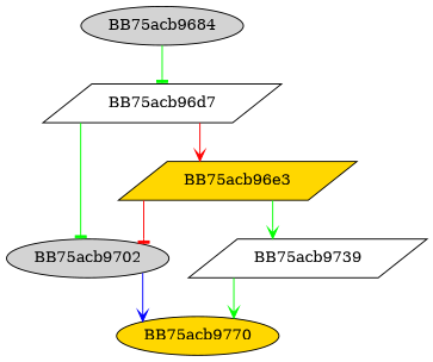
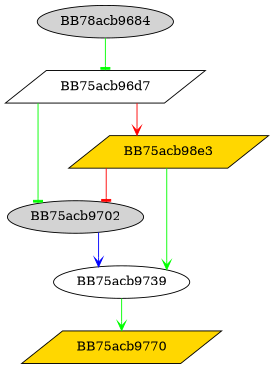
  digraph {
    splines=ortho
    node [fillcolor=white shape=parallelogram style=filled]
    edge [arrowhead=vee color=green]
    BB75acb96d7
-   BB75acb9684 [fillcolor=lightgrey shape=ellipse]
-   BB75acb9739
-   BB75acb9770 [fillcolor=gold shape=ellipse]
+   BB75acb9684 [fillcolor=lightgrey shape=ellipse label=BB78acb9684]
+   BB75acb9739 [shape=ellipse]
+   BB75acb9770 [fillcolor=gold]
    BB75acb9702 [fillcolor=lightgrey shape=ellipse]
-   BB75acb96e3 [fillcolor=gold]
+   BB75acb96e3 [fillcolor=gold label=BB75acb98e3]
    BB75acb96d7 -> BB75acb9702 [arrowhead=tee]
    BB75acb96d7 -> BB75acb96e3 [color=red]
    BB75acb9684 -> BB75acb96d7 [arrowhead=tee]
    BB75acb9739 -> BB75acb9770
-   BB75acb9702 -> BB75acb9770 [color=blue]
+   BB75acb9702 -> BB75acb9739 [color=blue]
    BB75acb96e3 -> BB75acb9739
    BB75acb96e3 -> BB75acb9702 [arrowhead=tee color=red]
  }
